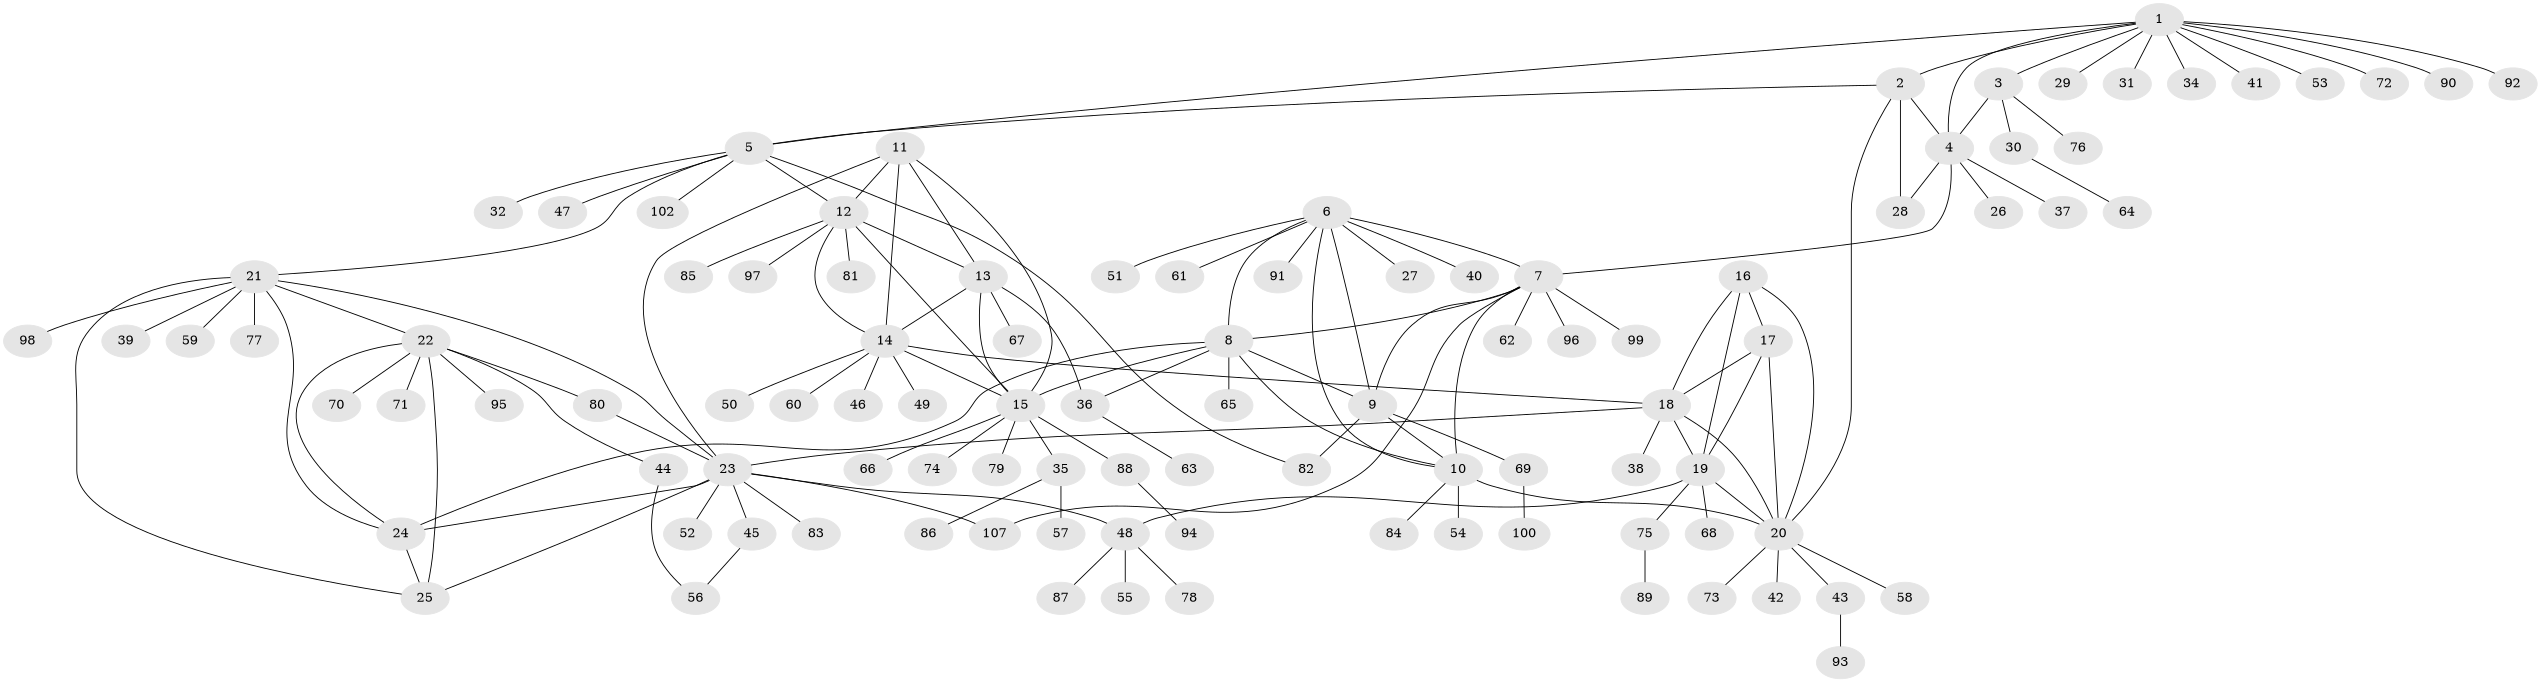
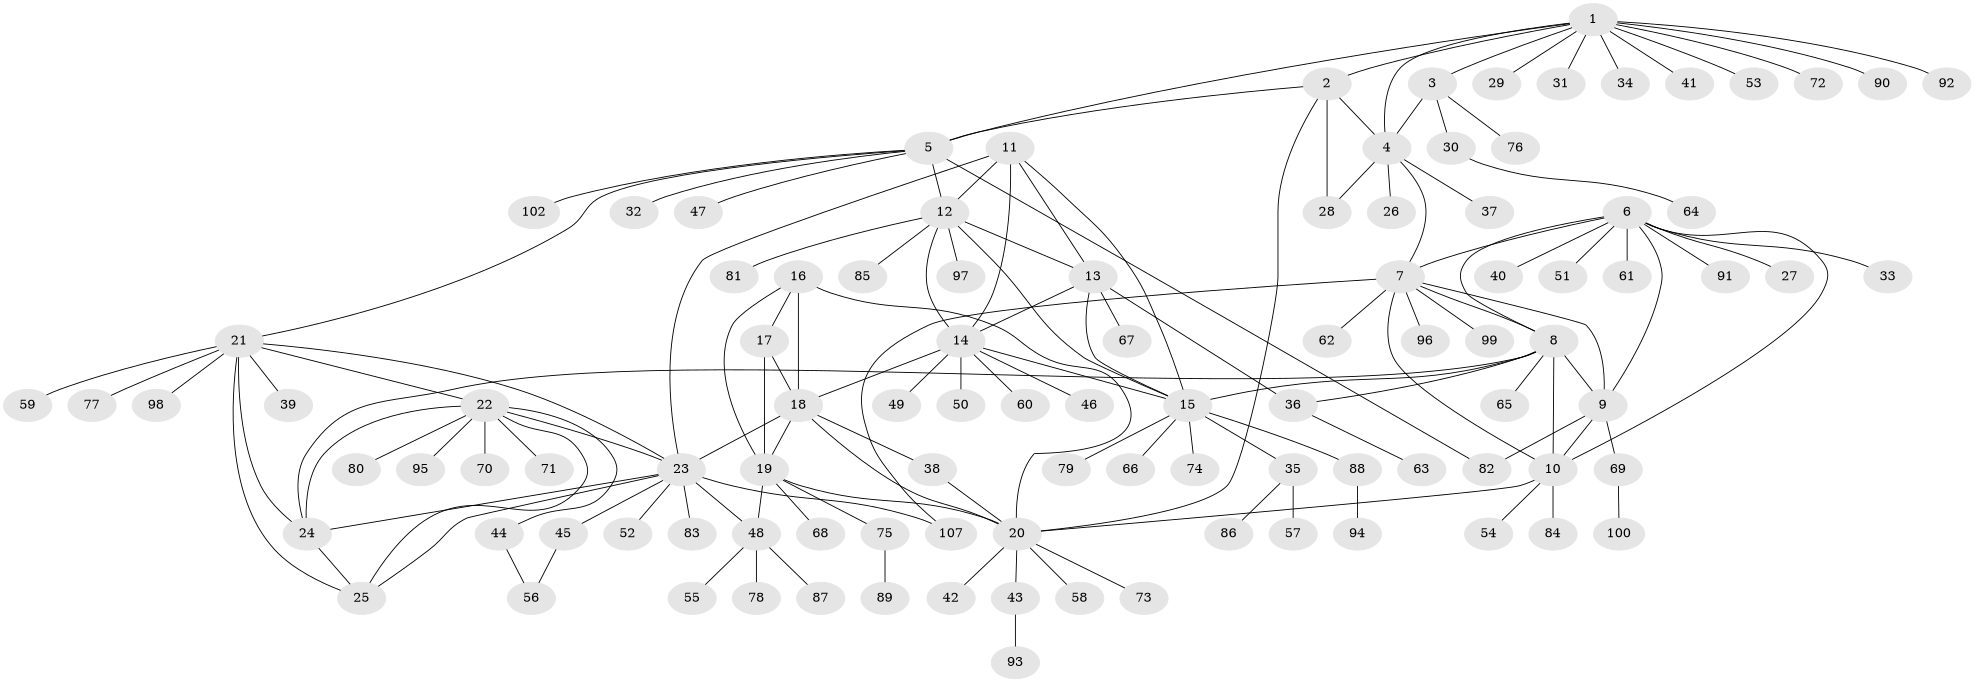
  graph {
    node [color=gray90 style=filled]
    1
    2
    3
    4
    5
    29
    31
    34
    41
    53
    72
    90
    92
    20
    28
    30
    76
    7
    26
    37
    12
    21
    32
    47
    82
    102
    42
    43
    58
    73
    64
    8
    9
    10
    62
    96
    99
    n38 [label=107]
    15
    13
    14
    81
    85
    97
    24
    23
    22
    25
    39
    59
    77
    98
    6
    27
+   33
    40
    51
    61
    91
    36
    65
    69
    54
    84
    35
    66
    74
    79
    88
    63
    100
    11
    67
    18
    46
    49
    50
    60
    45
    48
    52
    83
    19
    38
    57
    86
    94
    16
    17
    68
    75
    56
    89
    93
    44
    70
    71
    80
    95
    55
    78
    87
    1 -- 2
    1 -- 3
    1 -- 4
    1 -- 5
    1 -- 29
    1 -- 31
    1 -- 34
    1 -- 41
    1 -- 53
    1 -- 72
    1 -- 90
    1 -- 92
    2 -- 4
    2 -- 5
    2 -- 20
    2 -- 28
    3 -- 4
    3 -- 30
    3 -- 76
    4 -- 28
    4 -- 7
    4 -- 26
    4 -- 37
    5 -- 12
    5 -- 21
    5 -- 32
    5 -- 47
    5 -- 82
    5 -- 102
    20 -- 42
    20 -- 43
    20 -- 58
    20 -- 73
    30 -- 64
    7 -- 8
    7 -- 9
    7 -- 10
    7 -- 62
    7 -- 96
    7 -- 99
    7 -- n38
    12 -- 15
    12 -- 13
    12 -- 14
    12 -- 81
    12 -- 85
    12 -- 97
    21 -- 24
    21 -- 23
    21 -- 22
    21 -- 25
    21 -- 39
    21 -- 59
    21 -- 77
    21 -- 98
    43 -- 93
    8 -- 9
    8 -- 10
    8 -- 15
    8 -- 24
    8 -- 36
    8 -- 65
    9 -- 82
    9 -- 10
    9 -- 69
    10 -- 20
    10 -- 54
    10 -- 84
    15 -- 35
    15 -- 66
    15 -- 74
    15 -- 79
    15 -- 88
    13 -- 15
    13 -- 14
    13 -- 36
    13 -- 67
    14 -- 15
    14 -- 18
    14 -- 46
    14 -- 49
    14 -- 50
    14 -- 60
    24 -- 25
    23 -- n38
    23 -- 24
    23 -- 25
    23 -- 45
    23 -- 48
    23 -- 52
    23 -- 83
    22 -- 24
-   80 -- 23
+   22 -- 23
    22 -- 25
    22 -- 44
    22 -- 70
    22 -- 71
    22 -- 80
    22 -- 95
    6 -- 7
    6 -- 8
    6 -- 9
    6 -- 10
    6 -- 27
+   6 -- 33
    6 -- 40
    6 -- 51
    6 -- 61
    6 -- 91
    36 -- 63
    69 -- 100
    35 -- 57
    35 -- 86
    88 -- 94
    11 -- 12
    11 -- 15
    11 -- 13
    11 -- 14
    11 -- 23
    18 -- 20
    18 -- 23
    18 -- 19
    18 -- 38
    45 -- 56
    48 -- 55
    48 -- 78
    48 -- 87
    19 -- 20
    19 -- 48
    19 -- 68
    19 -- 75
    16 -- 20
    16 -- 18
    16 -- 19
    16 -- 17
-   17 -- 20
+   38 -- 20
    17 -- 18
    17 -- 19
    75 -- 89
    44 -- 56
  }
